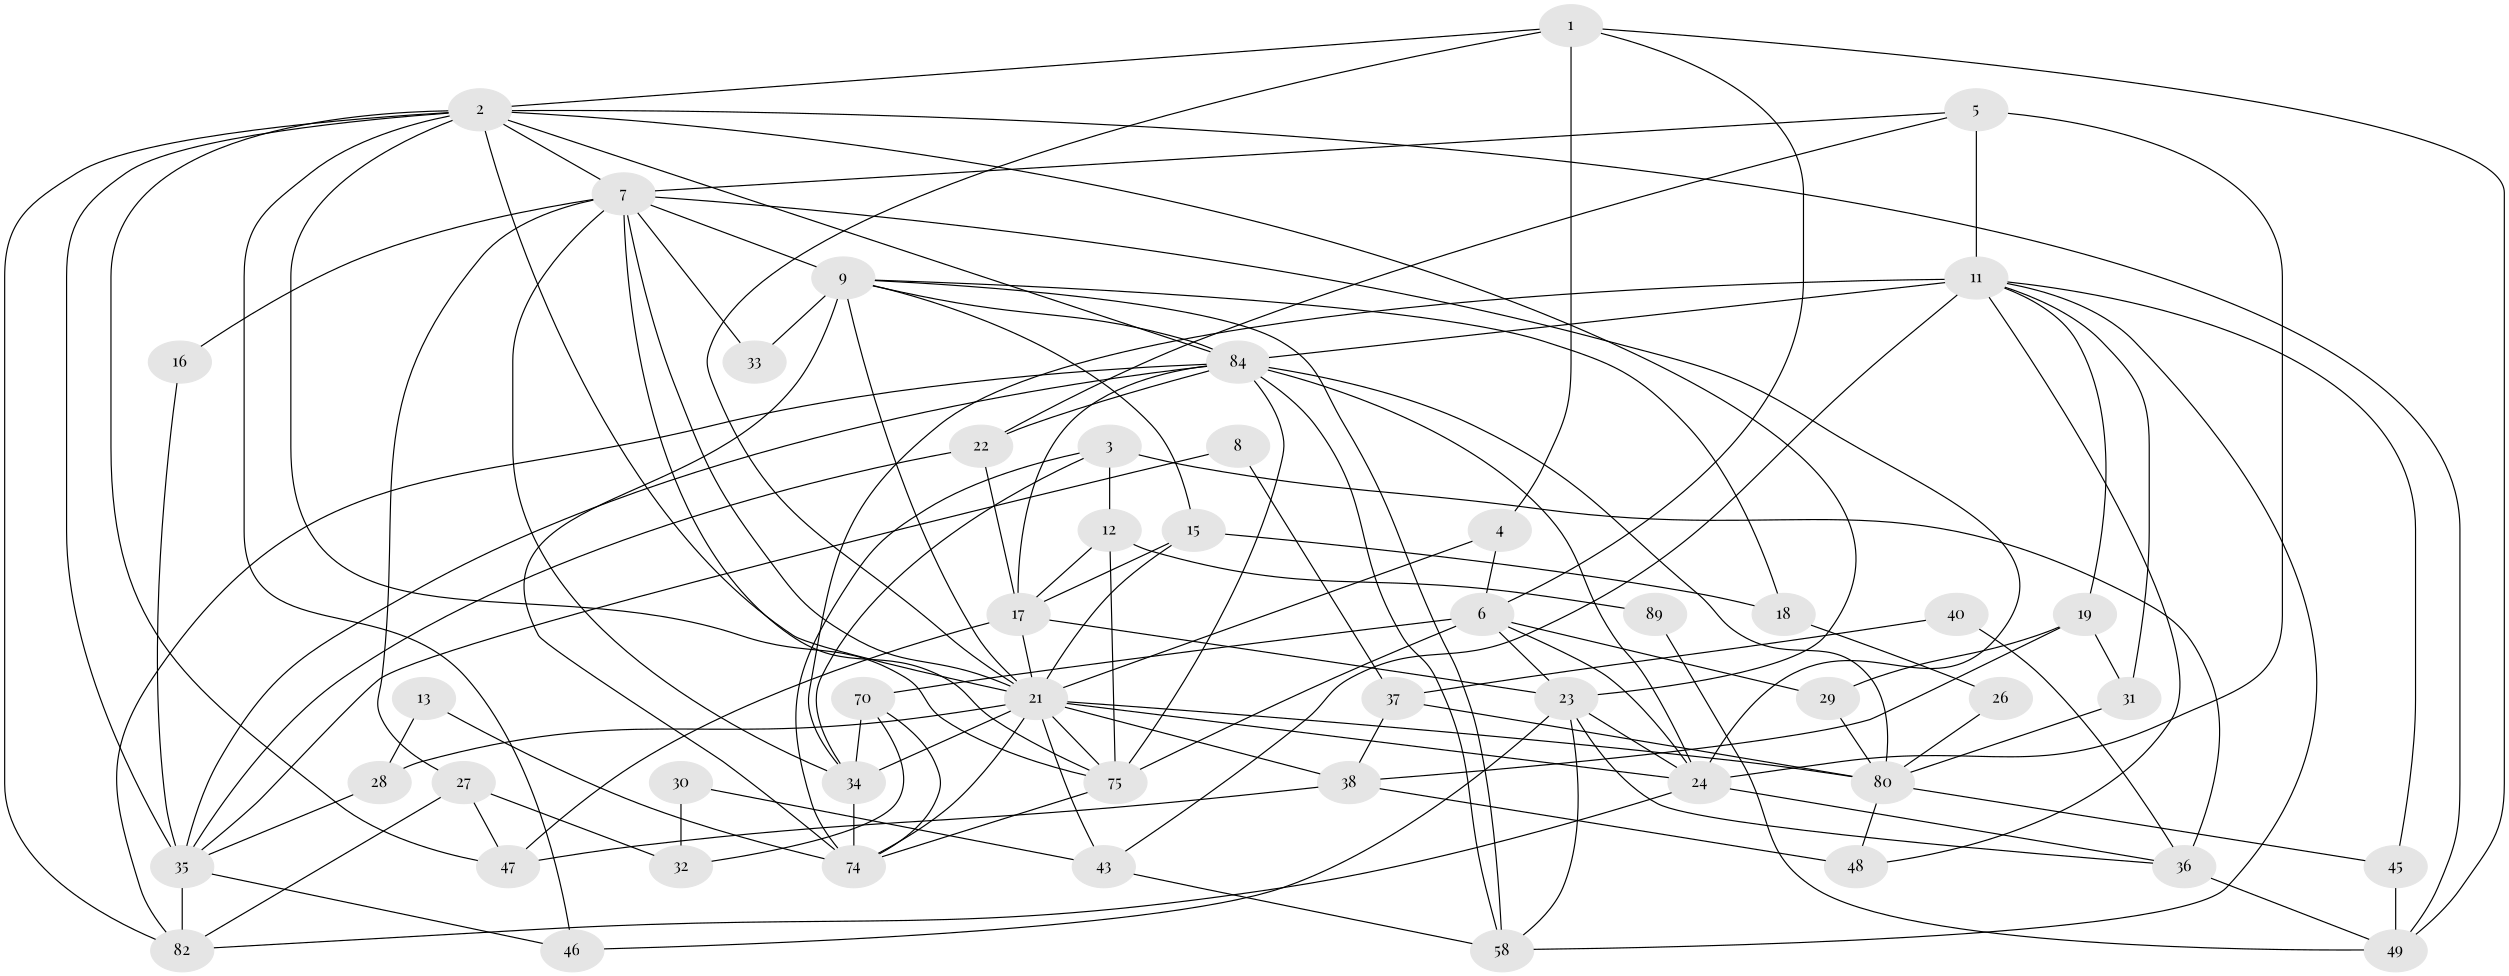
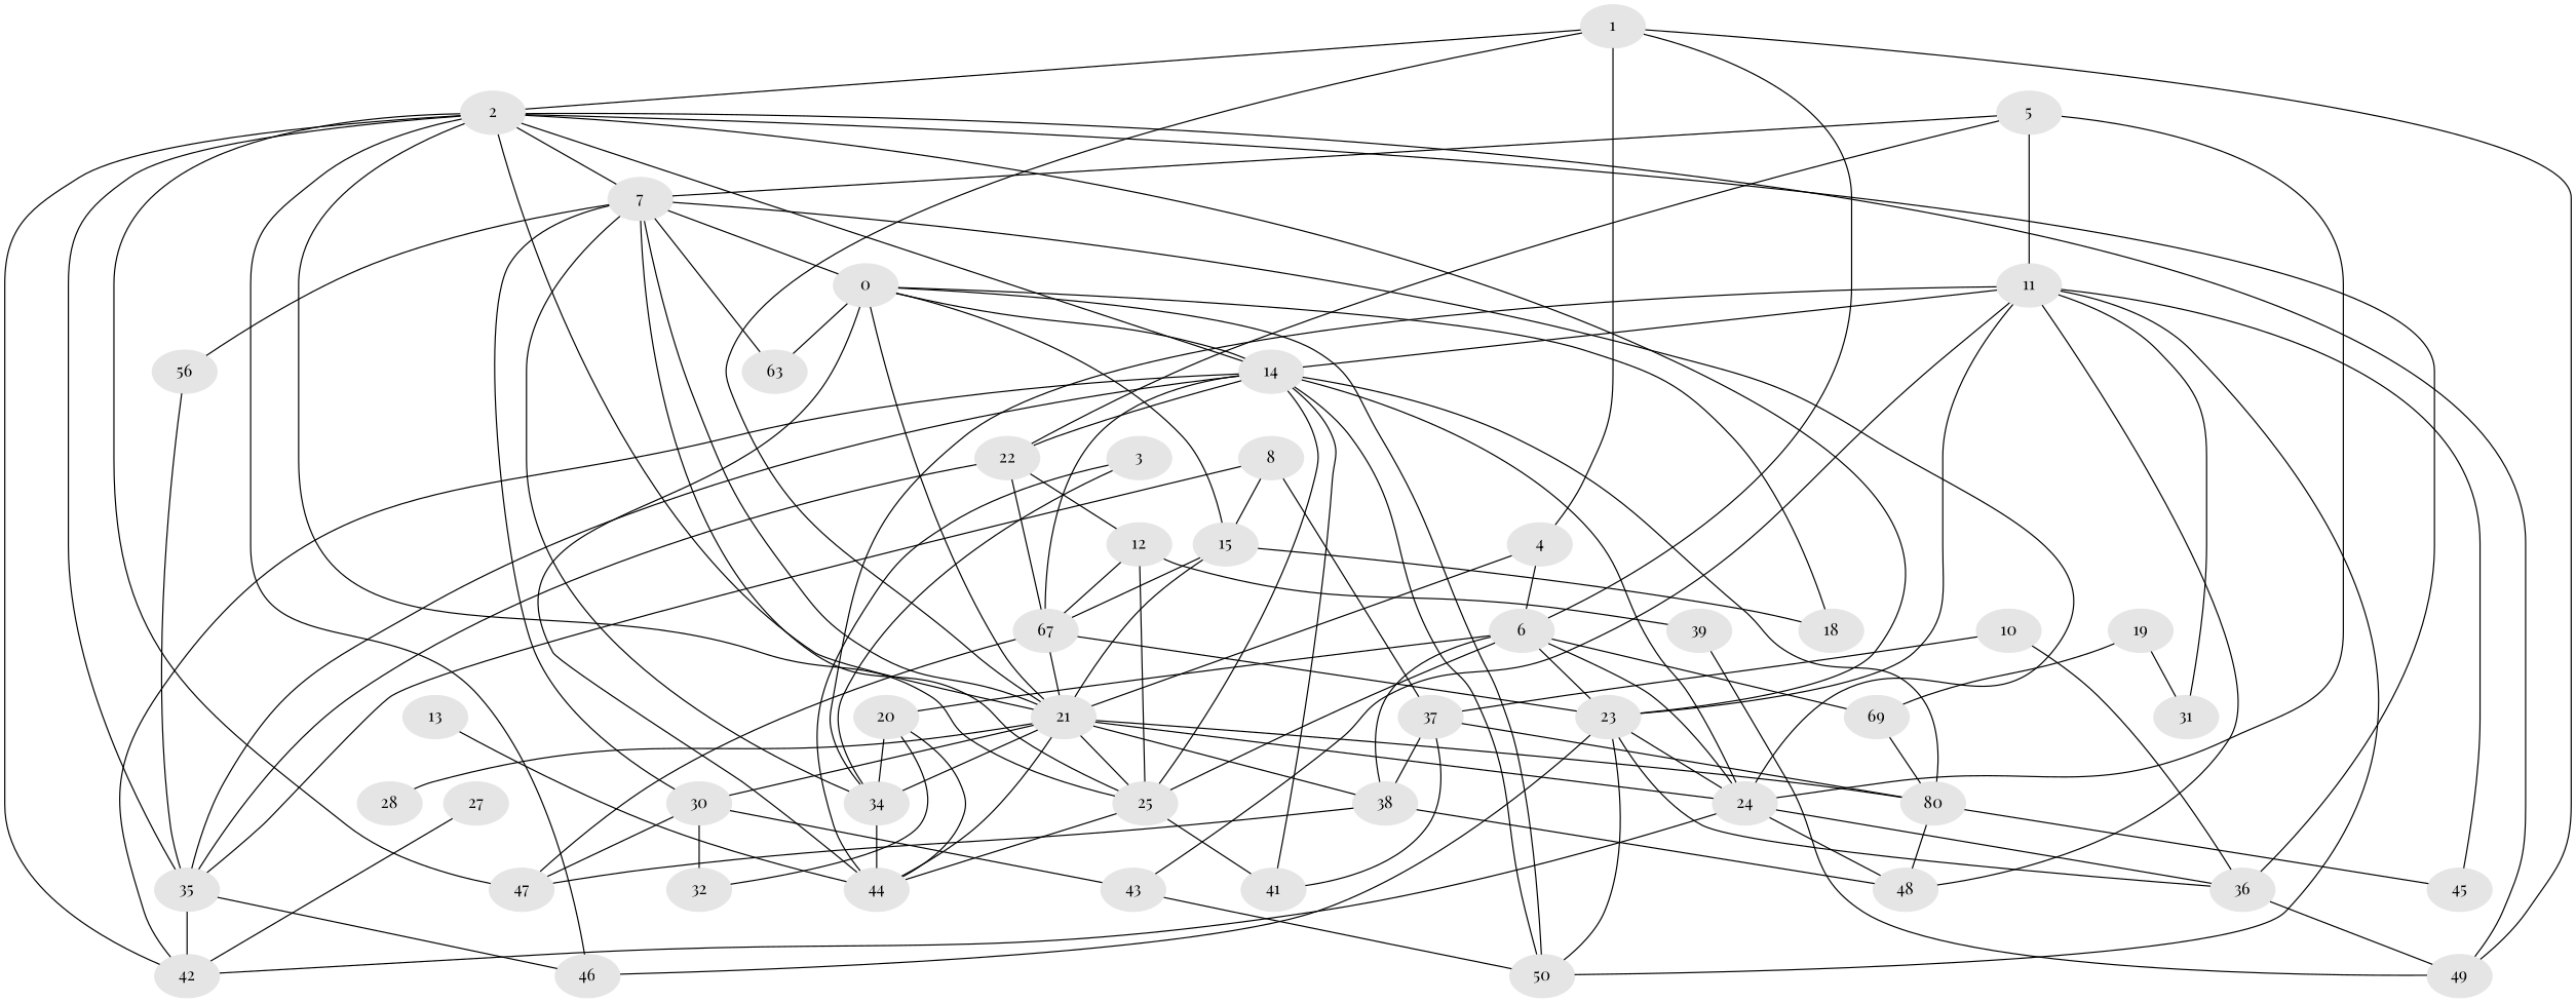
  graph {
    fontname="Playfair Display"
    node [color=gray90 fontname="Playfair Display" style=filled]
    edge [fontname="Playfair Display" weight=1.0]
    1
    2
    4
    6
    21
    49
    7
-   14 [label=84]
+   14
    23
-   25 [label=75]
+   25
    35
    36
-   42 [label=82]
+   42
    46
    47
    24
-   20 [label=70]
-   29
+   20
+   29 [label=69]
    38
-   16
+   16 [label=56]
    34
-   44 [label=74]
+   44
    43
    28
    n25 [label=80]
-   9
+   9 [label=0]
    27
-   33
+   33 [label=63]
    22
-   50 [label=58]
-   17
+   50
+   17 [label=67]
+   41
    3
    12
-   39 [label=89]
+   39
    5
    11
    31
    45
    48
    32
    15
    18
    8
    37
-   26
-   10 [label=40]
+   10
    13
    19
    30
    1 -- 2
    1 -- 4
    1 -- 6
    1 -- 21
    1 -- 49
    2 -- 21
    2 -- 49
    2 -- 7 [weight=2.0]
    2 -- 14
    2 -- 23
    2 -- 25
    2 -- 35 [weight=2.0]
-   3 -- 36
+   2 -- 36
    2 -- 42
    2 -- 46
    2 -- 47
    4 -- 6
    4 -- 21
    6 -- 23
    6 -- 25 [weight=2.0]
    6 -- 24
    6 -- 20
    6 -- 29
-   19 -- 38
+   6 -- 38
    21 -- 25
    21 -- 24
    21 -- 38
    21 -- 34
    21 -- 44
-   21 -- 43
+   21 -- 30
    21 -- 28
    21 -- n25
    7 -- 21
    7 -- 25
    7 -- 24
    7 -- 16
    7 -- 34 [weight=2.0]
    7 -- 9 [weight=2.0]
-   7 -- 27
+   7 -- 30
    7 -- 33 [weight=3.0]
    14 -- 25
    14 -- 35 [weight=2.0]
    14 -- 42
    14 -- 24 [weight=2.0]
    14 -- n25
    14 -- 22 [weight=3.0]
    14 -- 50
    14 -- 17
+   14 -- 41 [weight=2.0]
    23 -- 36
    23 -- 46
    23 -- 24
    23 -- 50
    25 -- 44
+   25 -- 41
    35 -- 42
    35 -- 46
    36 -- 49
    24 -- 36
    24 -- 42
+   24 -- 48
    20 -- 34 [weight=2.0]
    20 -- 44
    20 -- 32
    29 -- n25
    38 -- 47
    38 -- 48
    16 -- 35
    34 -- 44
    43 -- 50
-   28 -- 35
    n25 -- 45
    n25 -- 48
    9 -- 21
    9 -- 14
    9 -- 44
    9 -- 33
    9 -- 50
    9 -- 15
    9 -- 18
    27 -- 42
-   27 -- 47
-   27 -- 32
+   30 -- 47
    22 -- 35
    17 -- 21
    17 -- 23
    17 -- 47
    17 -- 22
    3 -- 34
    3 -- 44
-   3 -- 12
+   22 -- 12
    12 -- 25
    12 -- 17
    12 -- 39
    39 -- 49
    5 -- 7
    5 -- 24 [weight=2.0]
    5 -- 22
    5 -- 11
    11 -- 14
-   11 -- 19
+   11 -- 23
    11 -- 34 [weight=2.0]
    11 -- 43
    11 -- 50
    11 -- 31
    11 -- 45
    11 -- 48
-   31 -- n25
-   45 -- 49
    15 -- 21 [weight=2.0]
    15 -- 17
    15 -- 18
-   18 -- 26
    8 -- 35
+   8 -- 15
    8 -- 37
    37 -- 38
    37 -- n25
-   26 -- n25
+   37 -- 41
    10 -- 36
    10 -- 37
    13 -- 44
-   13 -- 28
    19 -- 29
    19 -- 31
    30 -- 43
    30 -- 32
  }
